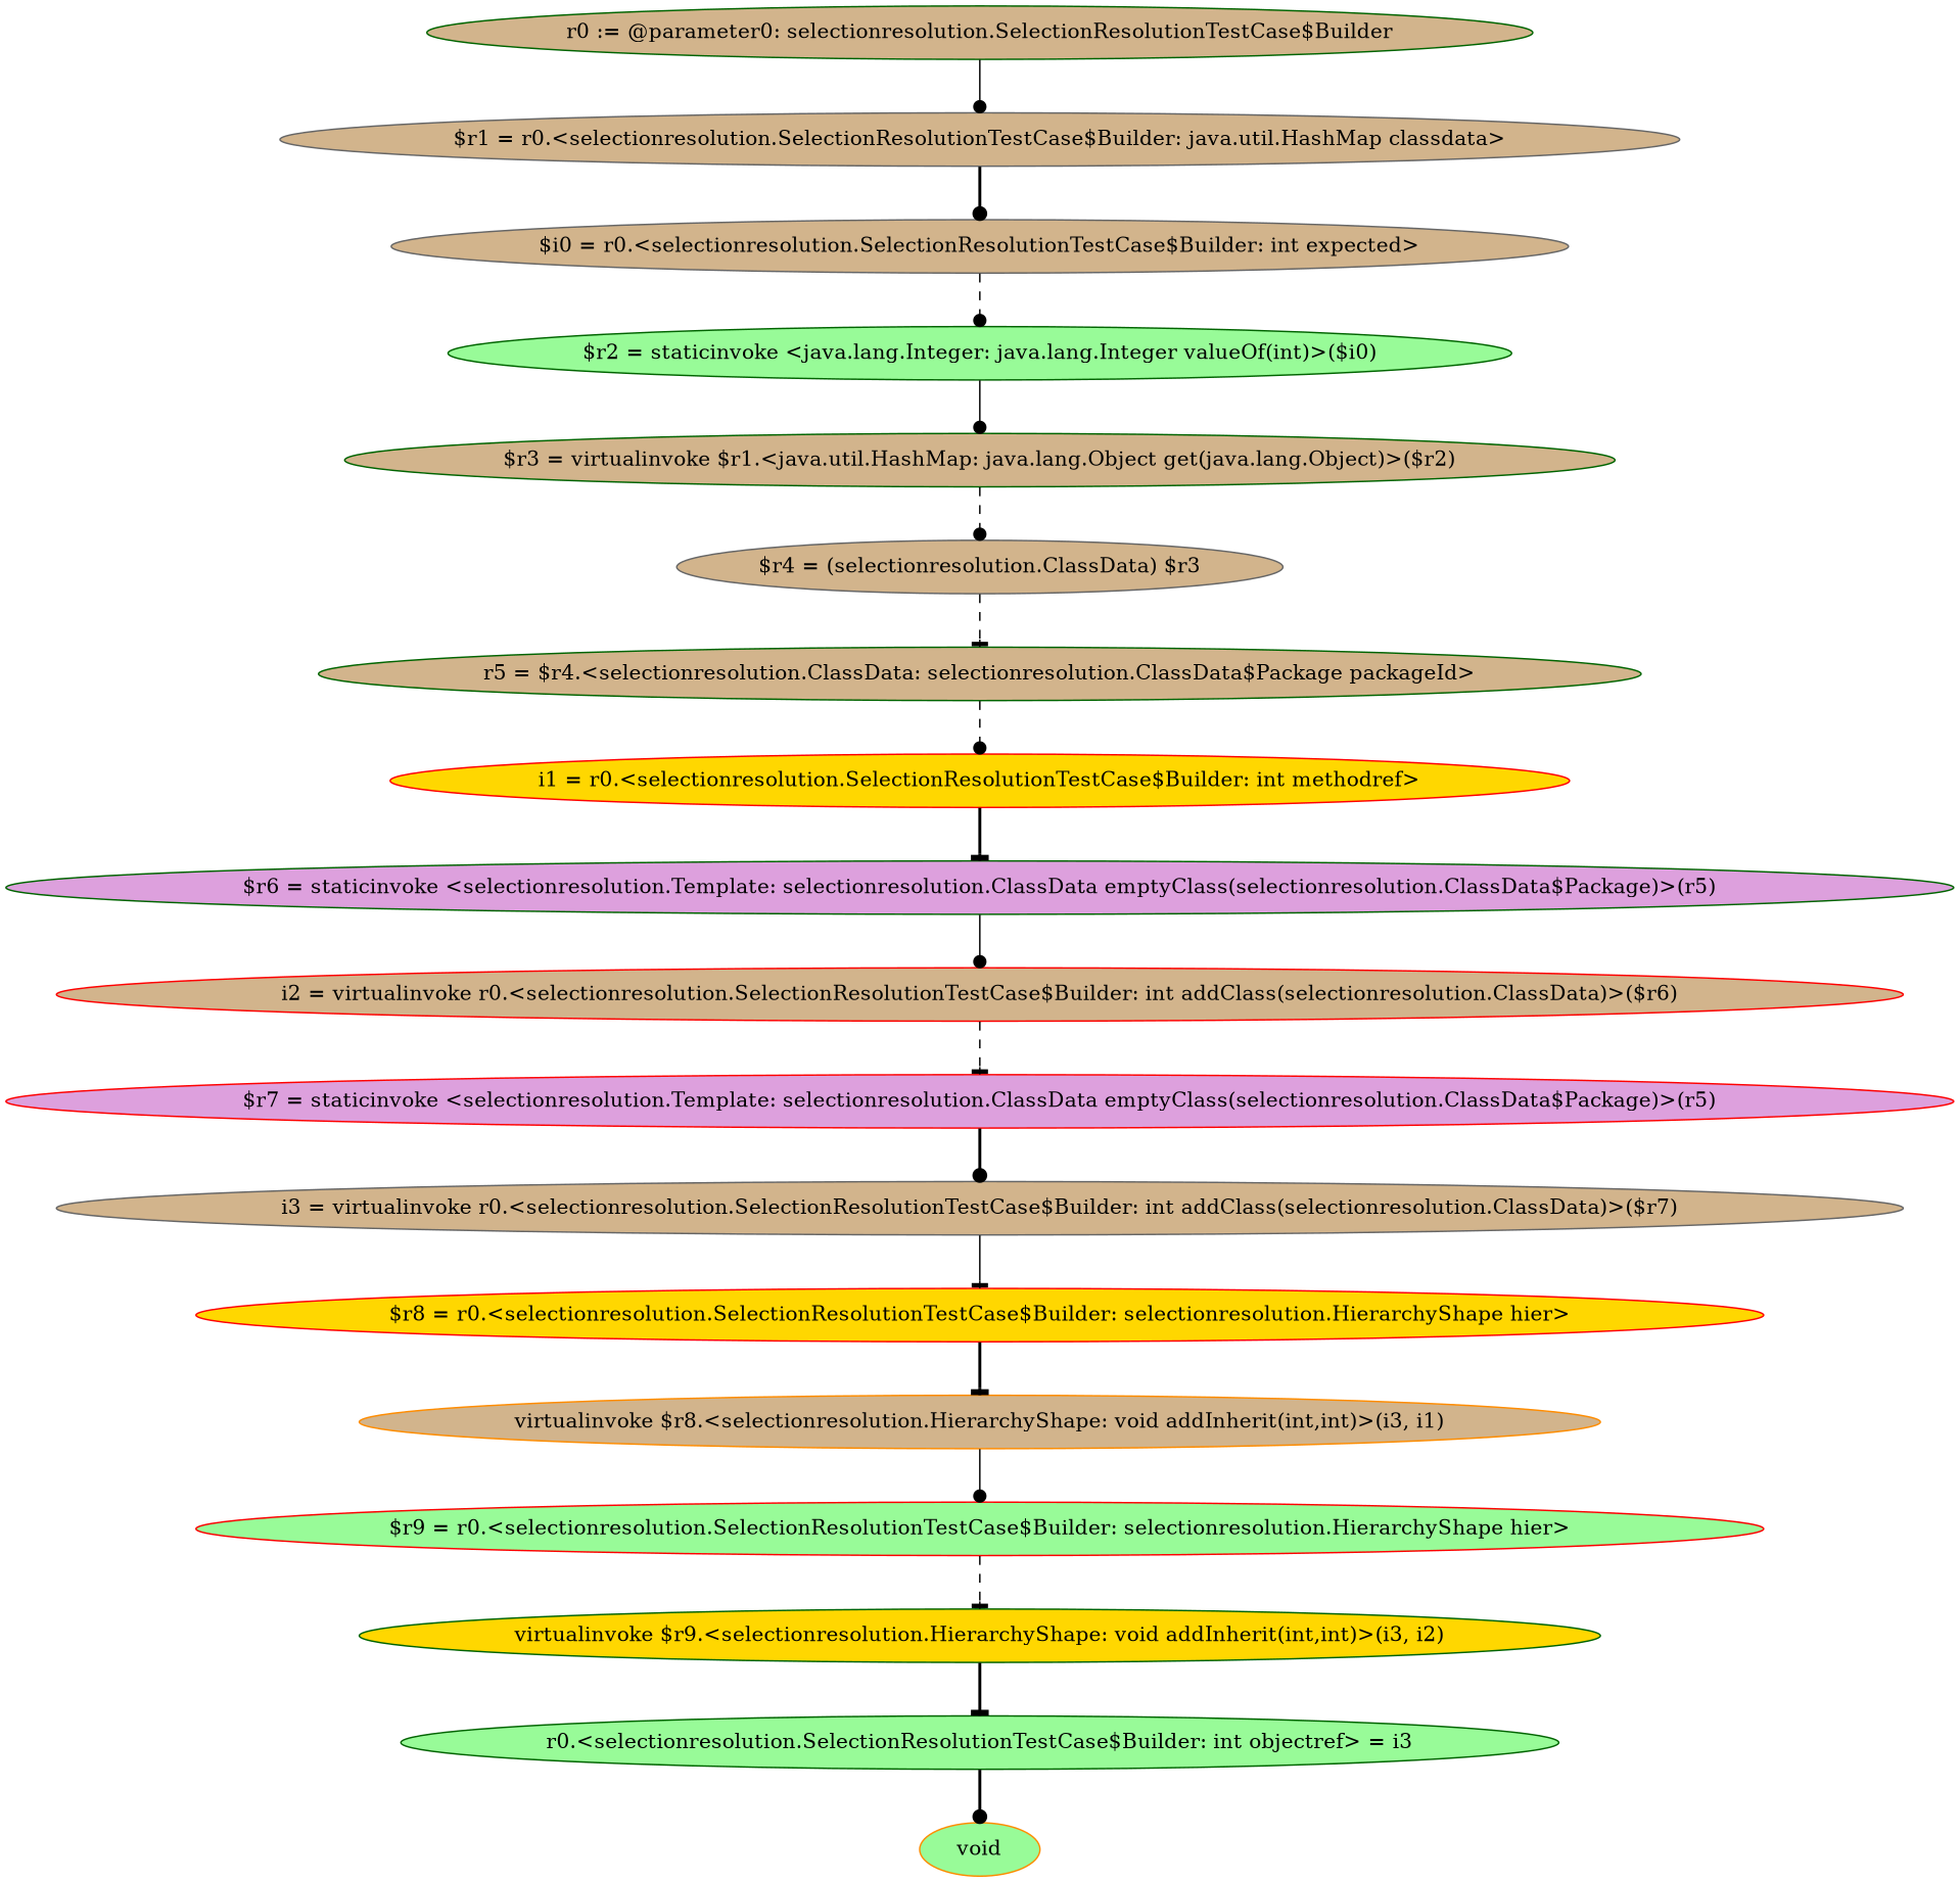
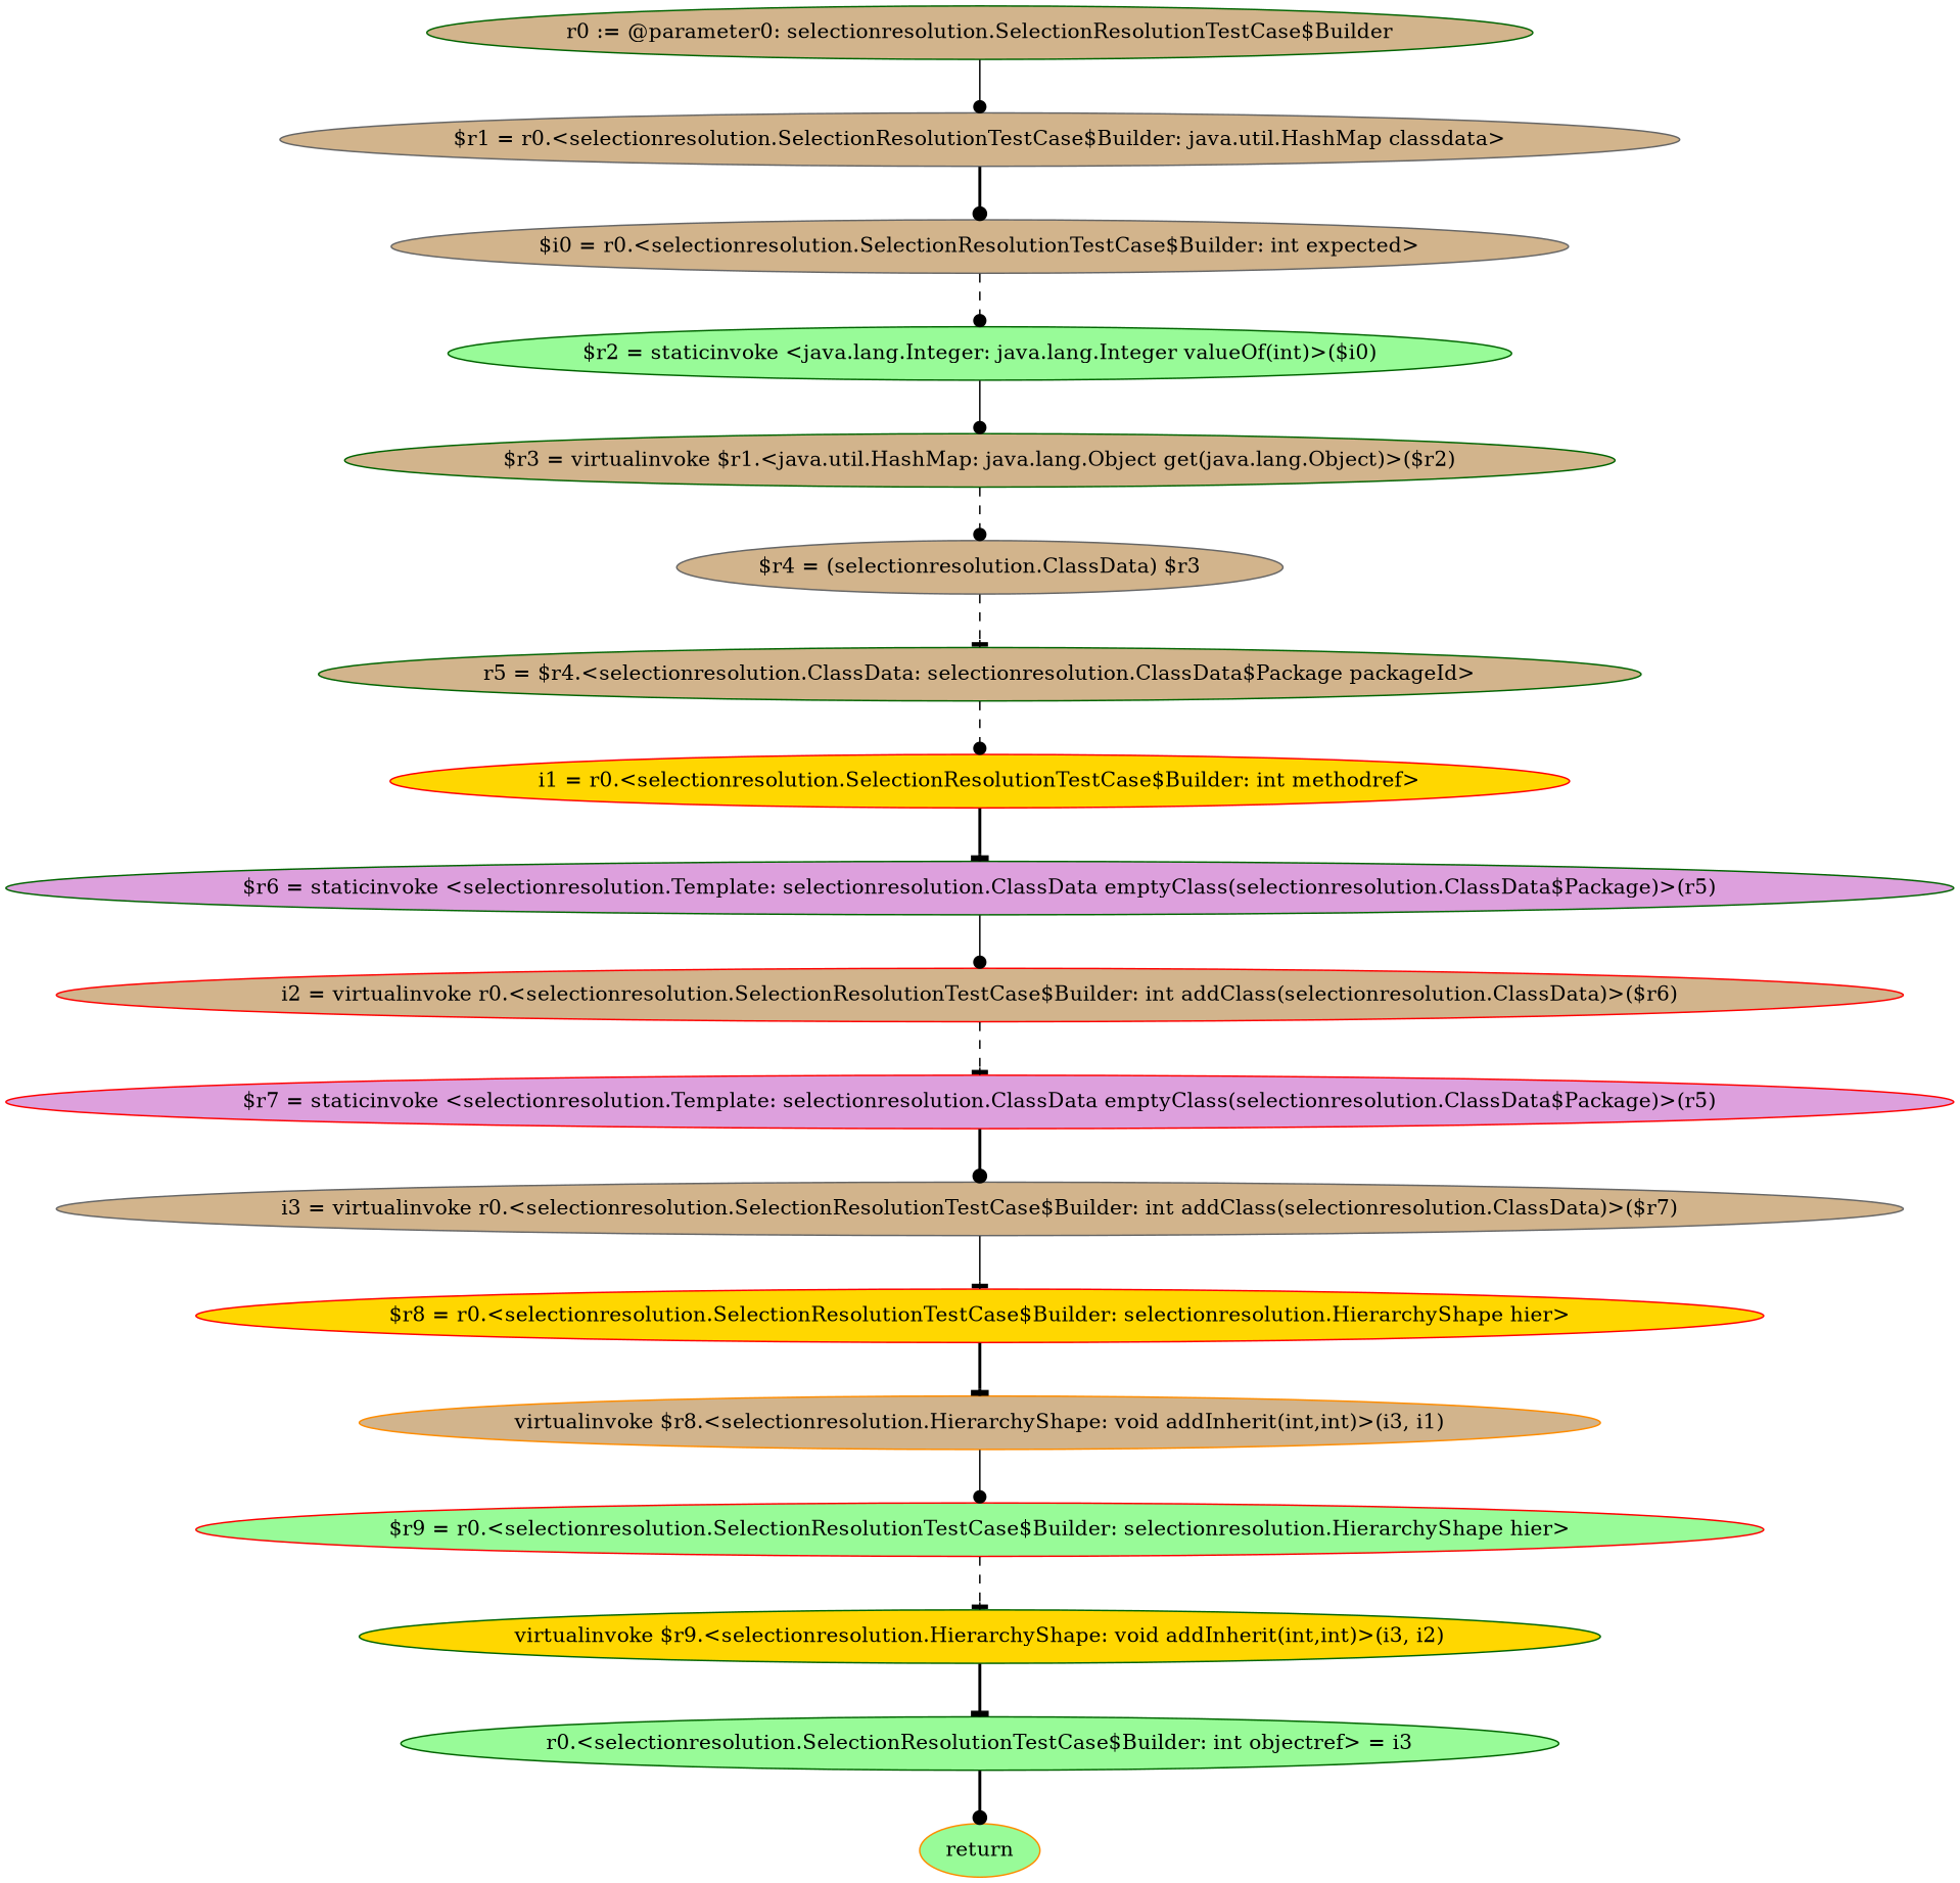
  digraph {
    node [style=filled fillcolor=tan color=darkgreen]
    edge [style=bold arrowhead=dot]
    "r0 := @parameter0: selectionresolution.SelectionResolutionTestCase$Builder"
    "$r1 = r0.<selectionresolution.SelectionResolutionTestCase$Builder: java.util.HashMap classdata>" [color=gray40]
    "$i0 = r0.<selectionresolution.SelectionResolutionTestCase$Builder: int expected>" [color=gray40]
    "$r2 = staticinvoke <java.lang.Integer: java.lang.Integer valueOf(int)>($i0)" [fillcolor=palegreen]
    "$r3 = virtualinvoke $r1.<java.util.HashMap: java.lang.Object get(java.lang.Object)>($r2)"
    "$r4 = (selectionresolution.ClassData) $r3" [color=gray40]
    "r5 = $r4.<selectionresolution.ClassData: selectionresolution.ClassData$Package packageId>"
    "i1 = r0.<selectionresolution.SelectionResolutionTestCase$Builder: int methodref>" [fillcolor=gold color=red]
    "$r6 = staticinvoke <selectionresolution.Template: selectionresolution.ClassData emptyClass(selectionresolution.ClassData$Package)>(r5)" [fillcolor=plum]
    "i2 = virtualinvoke r0.<selectionresolution.SelectionResolutionTestCase$Builder: int addClass(selectionresolution.ClassData)>($r6)" [color=red]
    "$r7 = staticinvoke <selectionresolution.Template: selectionresolution.ClassData emptyClass(selectionresolution.ClassData$Package)>(r5)" [fillcolor=plum color=red]
    "i3 = virtualinvoke r0.<selectionresolution.SelectionResolutionTestCase$Builder: int addClass(selectionresolution.ClassData)>($r7)" [color=gray40]
    "$r8 = r0.<selectionresolution.SelectionResolutionTestCase$Builder: selectionresolution.HierarchyShape hier>" [fillcolor=gold color=red]
    "virtualinvoke $r8.<selectionresolution.HierarchyShape: void addInherit(int,int)>(i3, i1)" [color=darkorange]
    "$r9 = r0.<selectionresolution.SelectionResolutionTestCase$Builder: selectionresolution.HierarchyShape hier>" [fillcolor=palegreen color=red]
    "virtualinvoke $r9.<selectionresolution.HierarchyShape: void addInherit(int,int)>(i3, i2)" [fillcolor=gold]
    "r0.<selectionresolution.SelectionResolutionTestCase$Builder: int objectref> = i3" [fillcolor=palegreen]
-   return [fillcolor=palegreen color=darkorange label=void]
+   return [fillcolor=palegreen color=darkorange]
    "r0 := @parameter0: selectionresolution.SelectionResolutionTestCase$Builder" -> "$r1 = r0.<selectionresolution.SelectionResolutionTestCase$Builder: java.util.HashMap classdata>" [style=solid]
    "$r1 = r0.<selectionresolution.SelectionResolutionTestCase$Builder: java.util.HashMap classdata>" -> "$i0 = r0.<selectionresolution.SelectionResolutionTestCase$Builder: int expected>"
    "$i0 = r0.<selectionresolution.SelectionResolutionTestCase$Builder: int expected>" -> "$r2 = staticinvoke <java.lang.Integer: java.lang.Integer valueOf(int)>($i0)" [style=dashed]
    "$r2 = staticinvoke <java.lang.Integer: java.lang.Integer valueOf(int)>($i0)" -> "$r3 = virtualinvoke $r1.<java.util.HashMap: java.lang.Object get(java.lang.Object)>($r2)" [style=solid]
    "$r3 = virtualinvoke $r1.<java.util.HashMap: java.lang.Object get(java.lang.Object)>($r2)" -> "$r4 = (selectionresolution.ClassData) $r3" [style=dashed]
    "$r4 = (selectionresolution.ClassData) $r3" -> "r5 = $r4.<selectionresolution.ClassData: selectionresolution.ClassData$Package packageId>" [style=dashed arrowhead=tee]
    "r5 = $r4.<selectionresolution.ClassData: selectionresolution.ClassData$Package packageId>" -> "i1 = r0.<selectionresolution.SelectionResolutionTestCase$Builder: int methodref>" [style=dashed]
    "i1 = r0.<selectionresolution.SelectionResolutionTestCase$Builder: int methodref>" -> "$r6 = staticinvoke <selectionresolution.Template: selectionresolution.ClassData emptyClass(selectionresolution.ClassData$Package)>(r5)" [arrowhead=tee]
    "$r6 = staticinvoke <selectionresolution.Template: selectionresolution.ClassData emptyClass(selectionresolution.ClassData$Package)>(r5)" -> "i2 = virtualinvoke r0.<selectionresolution.SelectionResolutionTestCase$Builder: int addClass(selectionresolution.ClassData)>($r6)" [style=solid]
    "i2 = virtualinvoke r0.<selectionresolution.SelectionResolutionTestCase$Builder: int addClass(selectionresolution.ClassData)>($r6)" -> "$r7 = staticinvoke <selectionresolution.Template: selectionresolution.ClassData emptyClass(selectionresolution.ClassData$Package)>(r5)" [style=dashed arrowhead=tee]
    "$r7 = staticinvoke <selectionresolution.Template: selectionresolution.ClassData emptyClass(selectionresolution.ClassData$Package)>(r5)" -> "i3 = virtualinvoke r0.<selectionresolution.SelectionResolutionTestCase$Builder: int addClass(selectionresolution.ClassData)>($r7)"
    "i3 = virtualinvoke r0.<selectionresolution.SelectionResolutionTestCase$Builder: int addClass(selectionresolution.ClassData)>($r7)" -> "$r8 = r0.<selectionresolution.SelectionResolutionTestCase$Builder: selectionresolution.HierarchyShape hier>" [style=solid arrowhead=tee]
    "$r8 = r0.<selectionresolution.SelectionResolutionTestCase$Builder: selectionresolution.HierarchyShape hier>" -> "virtualinvoke $r8.<selectionresolution.HierarchyShape: void addInherit(int,int)>(i3, i1)" [arrowhead=tee]
    "virtualinvoke $r8.<selectionresolution.HierarchyShape: void addInherit(int,int)>(i3, i1)" -> "$r9 = r0.<selectionresolution.SelectionResolutionTestCase$Builder: selectionresolution.HierarchyShape hier>" [style=solid]
    "$r9 = r0.<selectionresolution.SelectionResolutionTestCase$Builder: selectionresolution.HierarchyShape hier>" -> "virtualinvoke $r9.<selectionresolution.HierarchyShape: void addInherit(int,int)>(i3, i2)" [style=dashed arrowhead=tee]
    "virtualinvoke $r9.<selectionresolution.HierarchyShape: void addInherit(int,int)>(i3, i2)" -> "r0.<selectionresolution.SelectionResolutionTestCase$Builder: int objectref> = i3" [arrowhead=tee]
    "r0.<selectionresolution.SelectionResolutionTestCase$Builder: int objectref> = i3" -> return
  }
